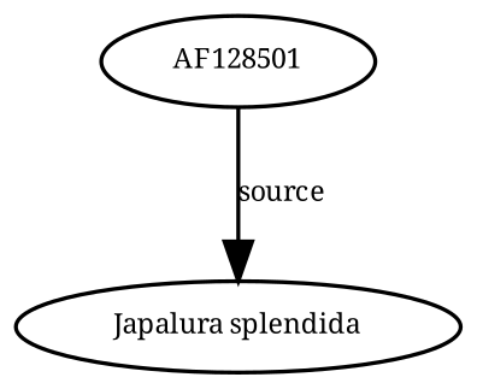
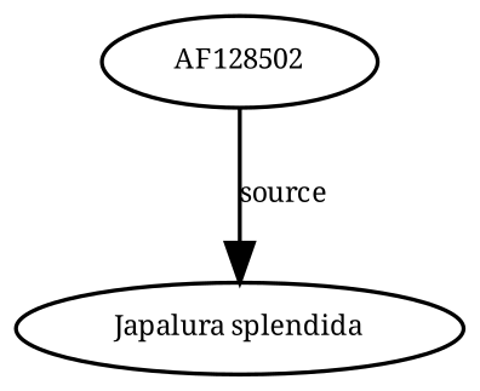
  digraph {
    fontname="Noto Serif"
    node [fontname="Noto Serif" fontsize=7]
    n1 [height=0.27433100247 label="Japalura splendida" width=0.27433100247]
-   n2 [height=0.27433100247 label=AF128501 width=0.27433100247]
+   n2 [height=0.27433100247 label=AF128502 width=0.27433100247]
    n2 -> n1 [fontname="Noto Serif" fontsize=7 label=source]
  }
